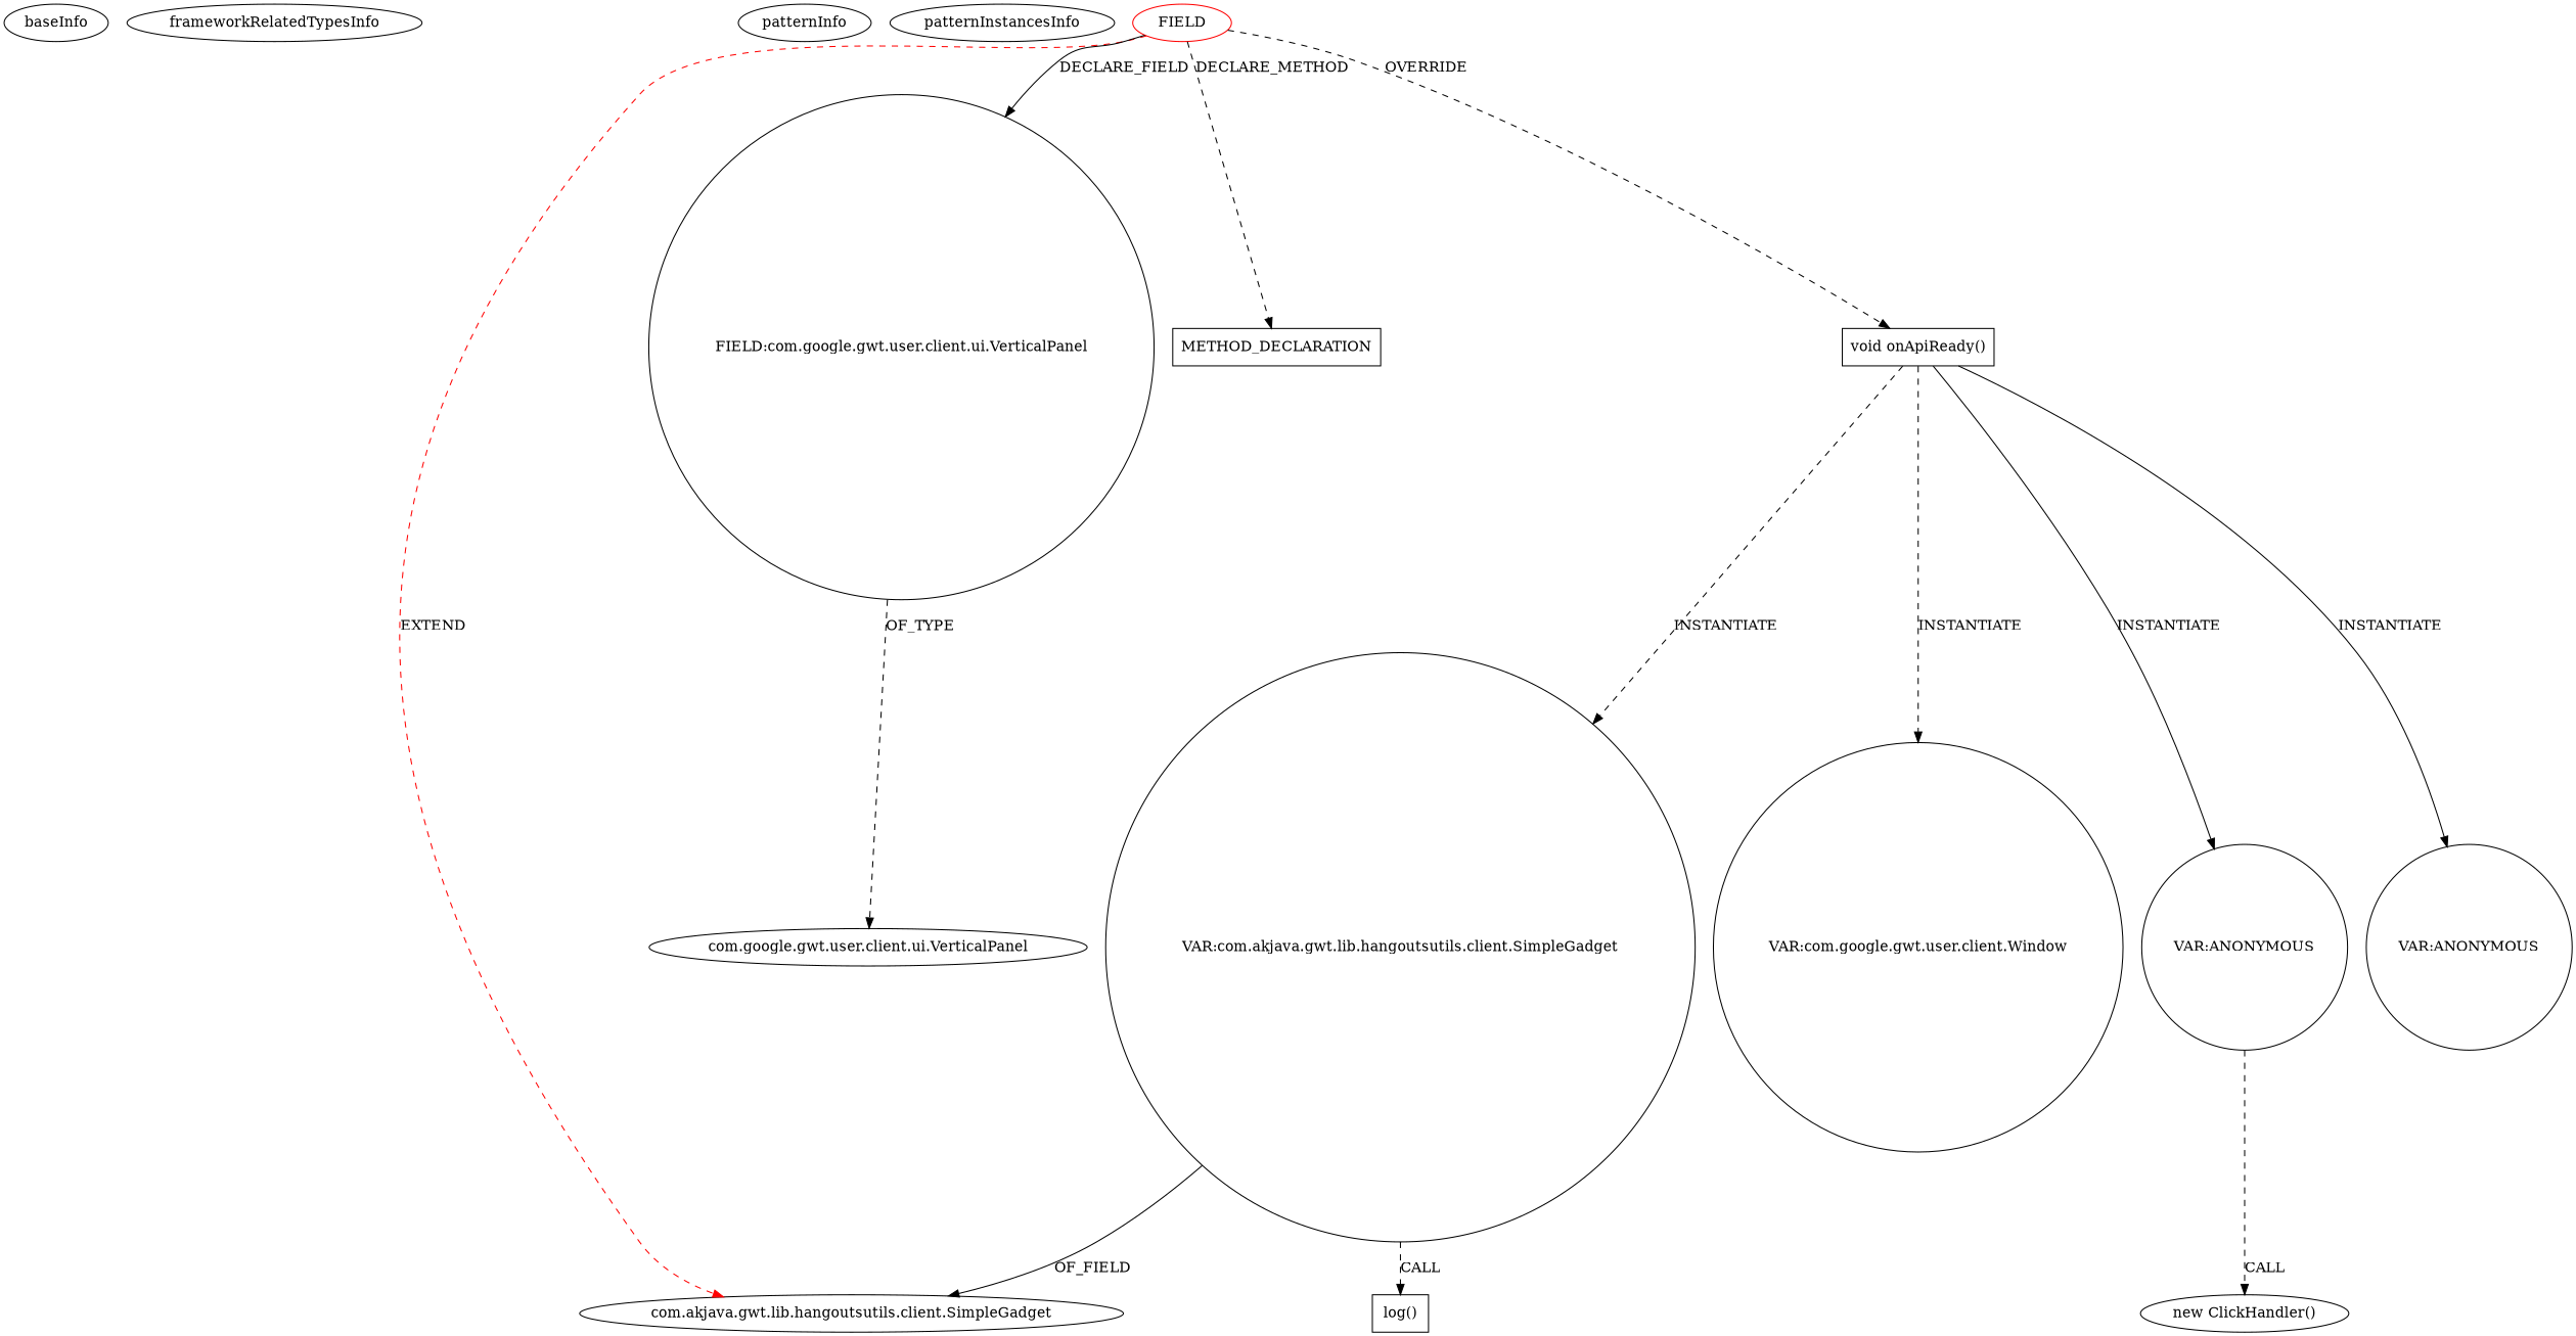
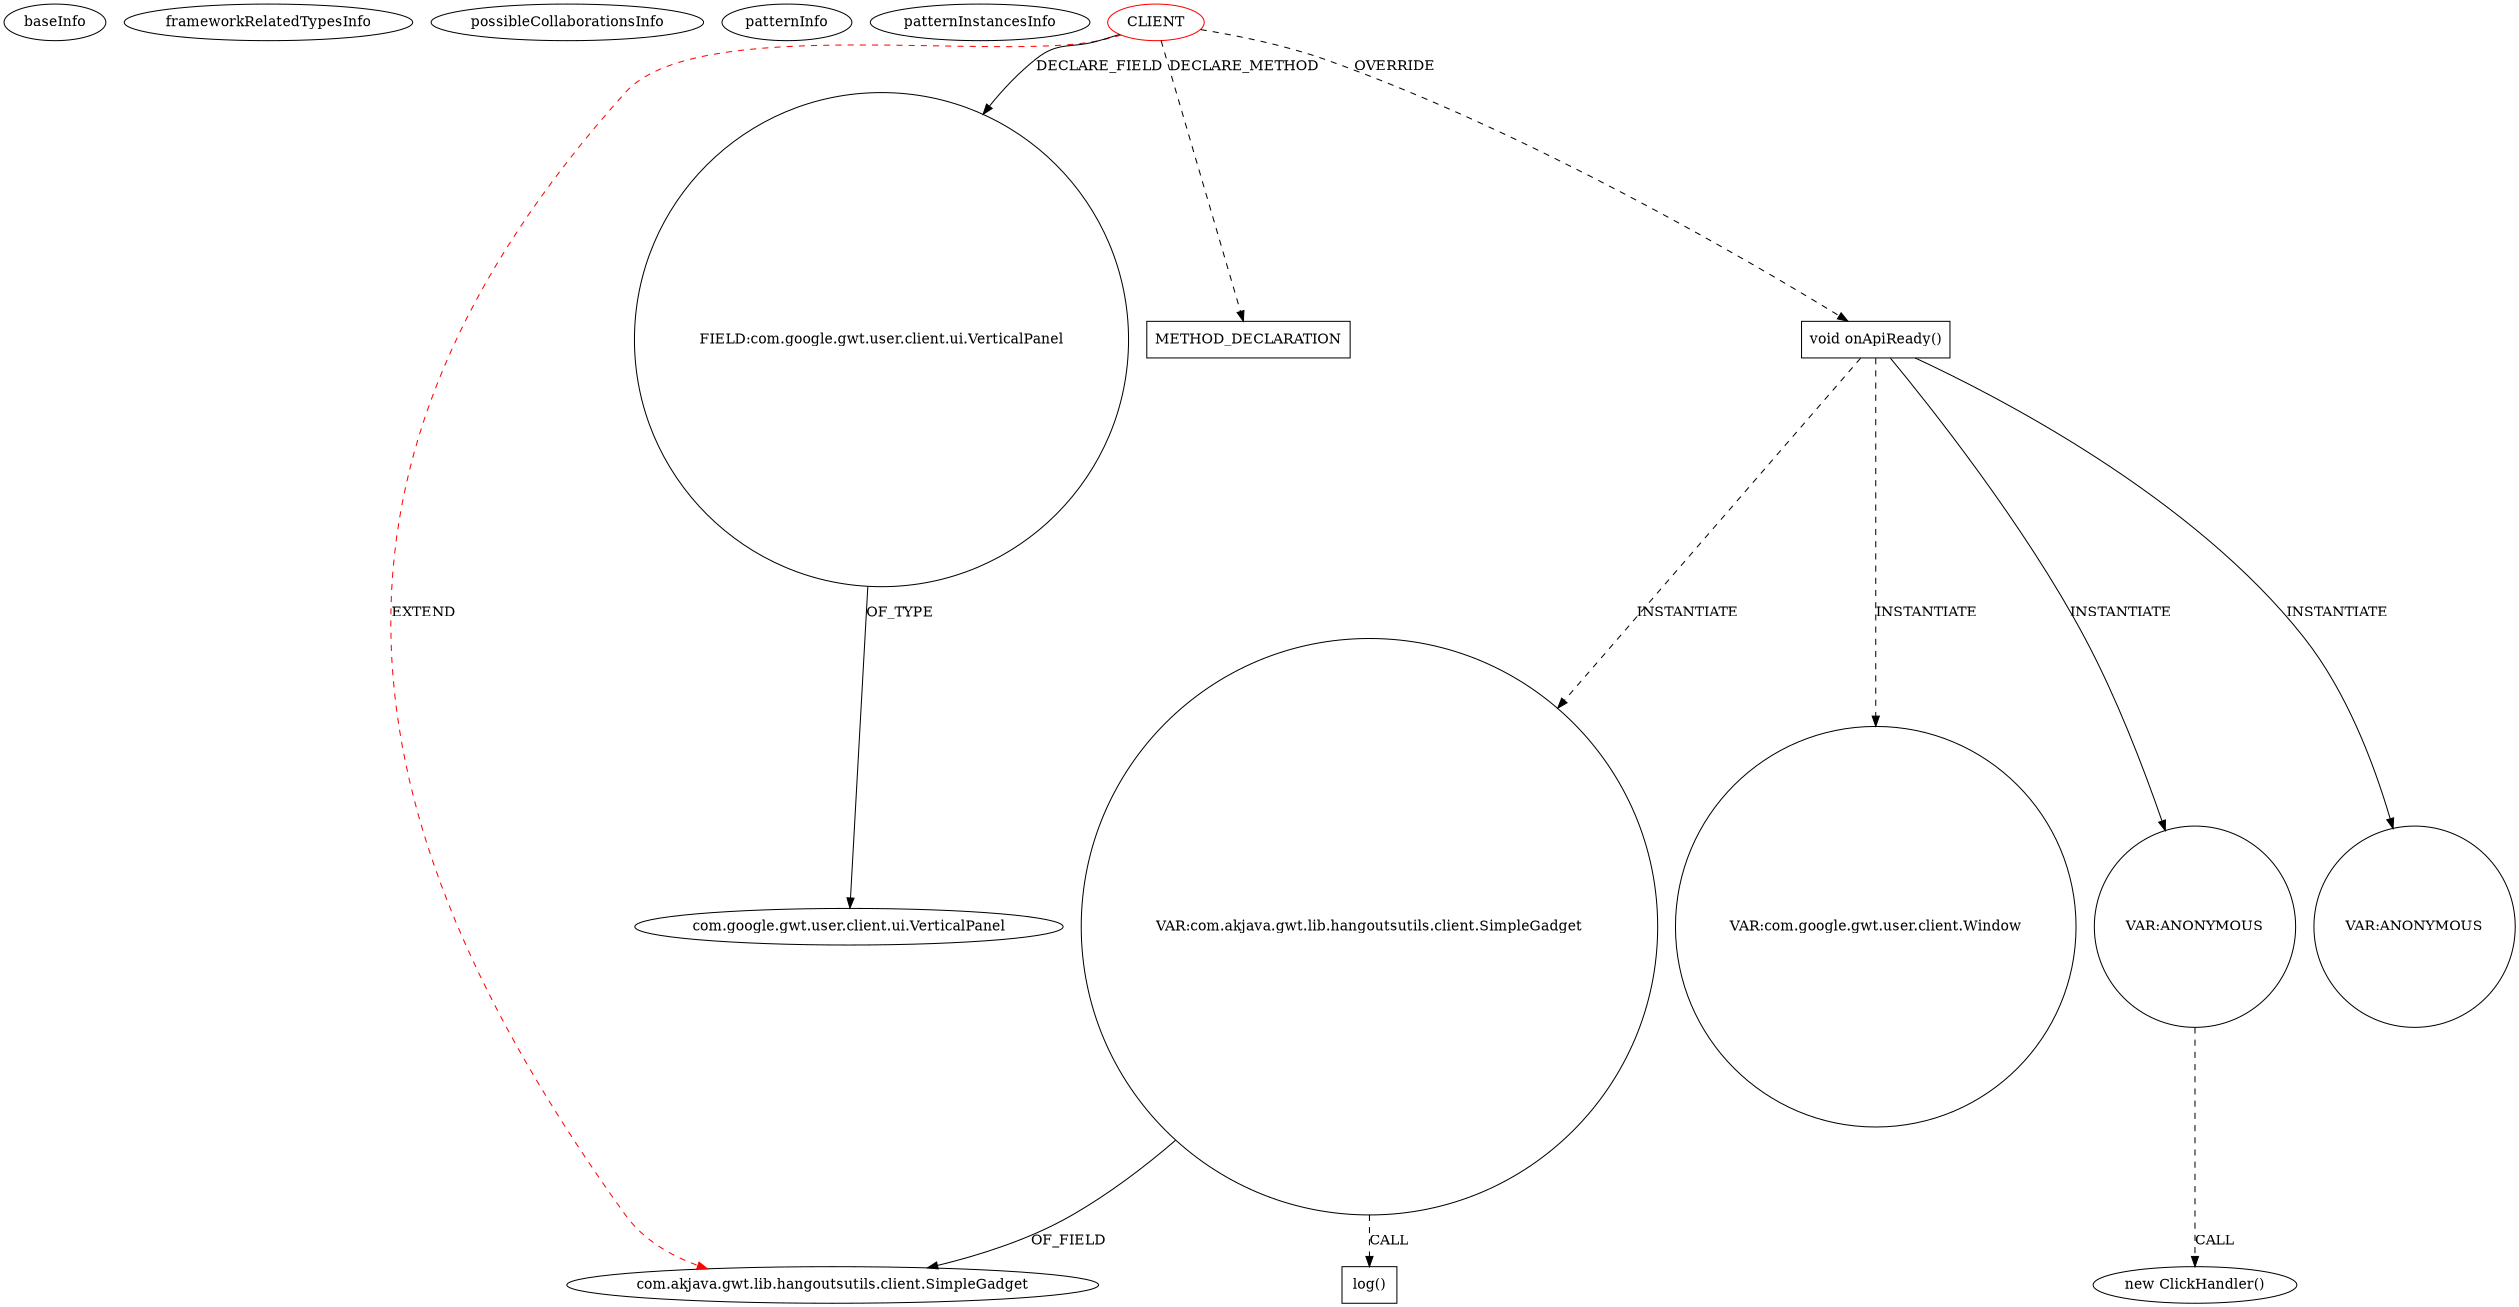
  digraph {
    node [isFrameworkType=false]
    edge [style=dashed]
    baseInfo [category=pattern graphId=870 isAnonymous=false possibleRelation=false isFrameworkType=""]
    frameworkRelatedTypesInfo [0="com.akjava.gwt.lib.hangoutsutils.client.SimpleGadget" isFrameworkType=""]
+   possibleCollaborationsInfo [isFrameworkType=""]
    patternInfo [frequency=2.0 patternRootClient=0 isFrameworkType=""]
    patternInstancesInfo [0="akjava-GWT-Hangouts~/akjava-GWT-Hangouts/GWT-Hangouts-master/apps/easyoverlay/src/com/akjava/gwt/hangout/easyoverlay/client/EasyOverlay.java~EasyOverlay~492" 1="akjava-GWT-Hangouts~/akjava-GWT-Hangouts/GWT-Hangouts-master/apps/sound-player/src/com/akjava/gwt/hangout/soundplayer/client/HangoutSoundPlayer.java~HangoutSoundPlayer~561" isFrameworkType=""]
    n6 [label="com.akjava.gwt.lib.hangoutsutils.client.SimpleGadget" vertexType=FRAMEWORK_CLASS_TYPE]
    n7 [label="VAR:com.akjava.gwt.lib.hangoutsutils.client.SimpleGadget" shape=circle vertexType=VARIABLE_EXPRESION]
    n8 [label="log()" shape=box vertexType=INSIDE_CALL]
-   n9 [color=red label=FIELD vertexType=ROOT_CLIENT_CLASS_DECLARATION]
+   n9 [color=red label=CLIENT vertexType=ROOT_CLIENT_CLASS_DECLARATION]
    n10 [label="FIELD:com.google.gwt.user.client.ui.VerticalPanel" shape=circle vertexType=FIELD_DECLARATION]
    n11 [label=METHOD_DECLARATION shape=box vertexType=CLIENT_METHOD_DECLARATION]
    n12 [label="void onApiReady()" shape=box vertexType=OVERRIDING_METHOD_DECLARATION]
    n13 [label="com.google.gwt.user.client.ui.VerticalPanel" vertexType=FRAMEWORK_CLASS_TYPE]
    n14 [label="VAR:com.google.gwt.user.client.Window" shape=circle vertexType=VARIABLE_EXPRESION]
    n15 [label="VAR:ANONYMOUS" shape=circle vertexType=VARIABLE_EXPRESION]
    n16 [label="VAR:ANONYMOUS" shape=circle vertexType=VARIABLE_EXPRESION]
    n17 [label="new ClickHandler()" vertexType=CONSTRUCTOR_CALL]
    n7 -> n6 [label=OF_FIELD style=solid]
    n7 -> n8 [label=CALL]
    n9 -> n6 [color=red label=EXTEND]
    n9 -> n10 [label=DECLARE_FIELD style=solid]
    n9 -> n11 [label=DECLARE_METHOD]
    n9 -> n12 [label=OVERRIDE]
-   n10 -> n13 [label=OF_TYPE]
+   n10 -> n13 [label=OF_TYPE style=solid]
    n12 -> n7 [label=INSTANTIATE]
    n12 -> n14 [label=INSTANTIATE]
    n12 -> n15 [label=INSTANTIATE style=solid]
    n12 -> n16 [label=INSTANTIATE style=solid]
    n15 -> n17 [label=CALL]
  }
